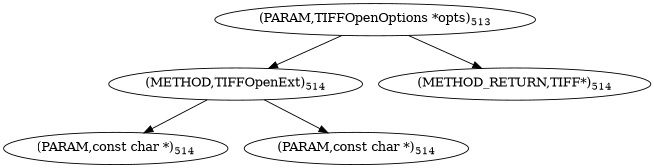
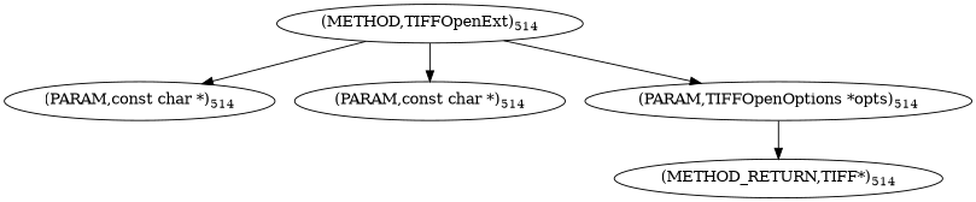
  digraph {
    n1 [label=<(METHOD,TIFFOpenExt)<SUB>514</SUB>>]
    n2 [label=<(PARAM,const char *)<SUB>514</SUB>>]
    n3 [label=<(PARAM,const char *)<SUB>514</SUB>>]
-   n4 [label=<(PARAM,TIFFOpenOptions *opts)<SUB>513</SUB>>]
+   n4 [label=<(PARAM,TIFFOpenOptions *opts)<SUB>514</SUB>>]
    n5 [label=<(METHOD_RETURN,TIFF*)<SUB>514</SUB>>]
    n1 -> n2
    n1 -> n3
-   n4 -> n1
+   n1 -> n4
    n4 -> n5
  }
